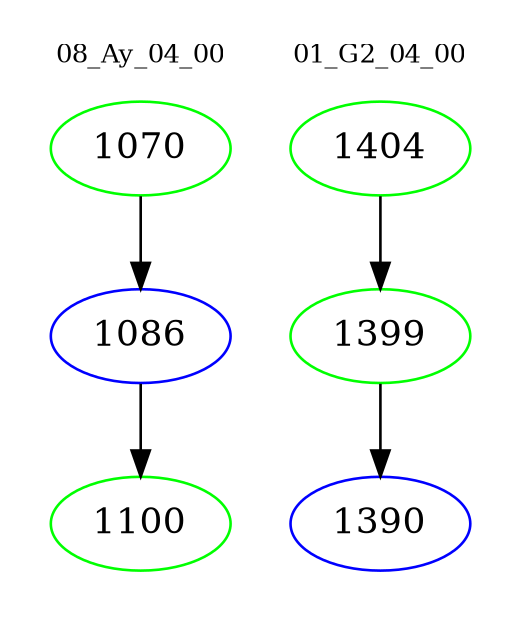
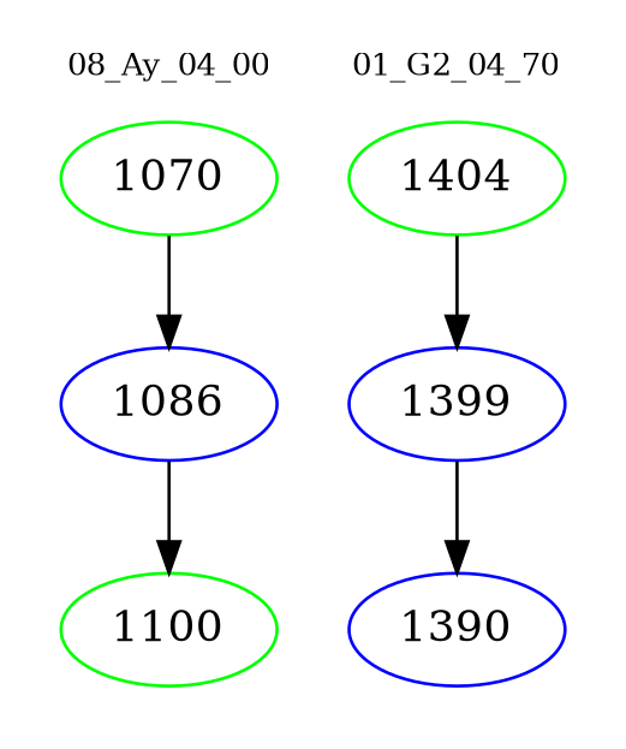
  digraph {
    node [color=green]
    edge [color=black]
    n1 [label=1070]
    n2 [color=blue label=1086]
    n3 [label=1100]
    n4 [label=1404]
-   n5 [label=1399]
+   n5 [color=blue label=1399]
    n6 [color=blue label=1390]
    subgraph cluster_1 {
      color=white
      fontsize=10
      label="08_Ay_04_00"
      n1
      n2
      n3
    }
    subgraph cluster_2 {
      color=white
      fontsize=10
-     label="01_G2_04_00"
+     label="01_G2_04_70"
      n4
      n5
      n6
    }
    n1 -> n2
    n2 -> n3
    n4 -> n5
    n5 -> n6
  }
